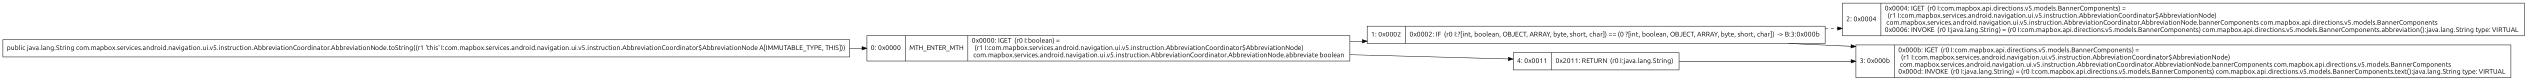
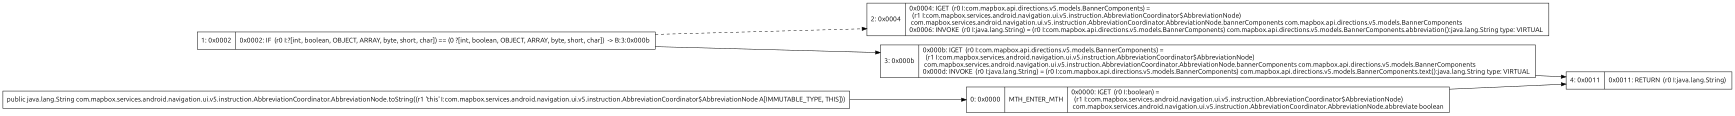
  digraph {
    fontname=Ubuntu
    rankdir=LR
    node [fontname=Ubuntu shape=record]
    edge [fontname=Ubuntu]
    n1 [label="{0\:\ 0x0000|MTH_ENTER_MTH\l|0x0000: IGET  (r0 I:boolean) = \l  (r1 I:com.mapbox.services.android.navigation.ui.v5.instruction.AbbreviationCoordinator$AbbreviationNode)\l com.mapbox.services.android.navigation.ui.v5.instruction.AbbreviationCoordinator.AbbreviationNode.abbreviate boolean \l}"]
    n2 [label="{1\:\ 0x0002|0x0002: IF  (r0 I:?[int, boolean, OBJECT, ARRAY, byte, short, char]) == (0 ?[int, boolean, OBJECT, ARRAY, byte, short, char])  \-\> B:3:0x000b \l}"]
-   n3 [label="{4\:\ 0x0011|0x2011: RETURN  (r0 I:java.lang.String) \l}"]
+   n3 [label="{4\:\ 0x0011|0x0011: RETURN  (r0 I:java.lang.String) \l}"]
    n4 [label="{2\:\ 0x0004|0x0004: IGET  (r0 I:com.mapbox.api.directions.v5.models.BannerComponents) = \l  (r1 I:com.mapbox.services.android.navigation.ui.v5.instruction.AbbreviationCoordinator$AbbreviationNode)\l com.mapbox.services.android.navigation.ui.v5.instruction.AbbreviationCoordinator.AbbreviationNode.bannerComponents com.mapbox.api.directions.v5.models.BannerComponents \l0x0006: INVOKE  (r0 I:java.lang.String) = (r0 I:com.mapbox.api.directions.v5.models.BannerComponents) com.mapbox.api.directions.v5.models.BannerComponents.abbreviation():java.lang.String type: VIRTUAL \l}"]
    n5 [label="{3\:\ 0x000b|0x000b: IGET  (r0 I:com.mapbox.api.directions.v5.models.BannerComponents) = \l  (r1 I:com.mapbox.services.android.navigation.ui.v5.instruction.AbbreviationCoordinator$AbbreviationNode)\l com.mapbox.services.android.navigation.ui.v5.instruction.AbbreviationCoordinator.AbbreviationNode.bannerComponents com.mapbox.api.directions.v5.models.BannerComponents \l0x000d: INVOKE  (r0 I:java.lang.String) = (r0 I:com.mapbox.api.directions.v5.models.BannerComponents) com.mapbox.api.directions.v5.models.BannerComponents.text():java.lang.String type: VIRTUAL \l}"]
    n6 [label="{public java.lang.String com.mapbox.services.android.navigation.ui.v5.instruction.AbbreviationCoordinator.AbbreviationNode.toString((r1 'this' I:com.mapbox.services.android.navigation.ui.v5.instruction.AbbreviationCoordinator$AbbreviationNode A[IMMUTABLE_TYPE, THIS])) }"]
-   n1 -> n2
    n1 -> n3
    n2 -> n4 [style=dashed]
    n2 -> n5
-   n3 -> n5
+   n5 -> n3
    n6 -> n1
  }
